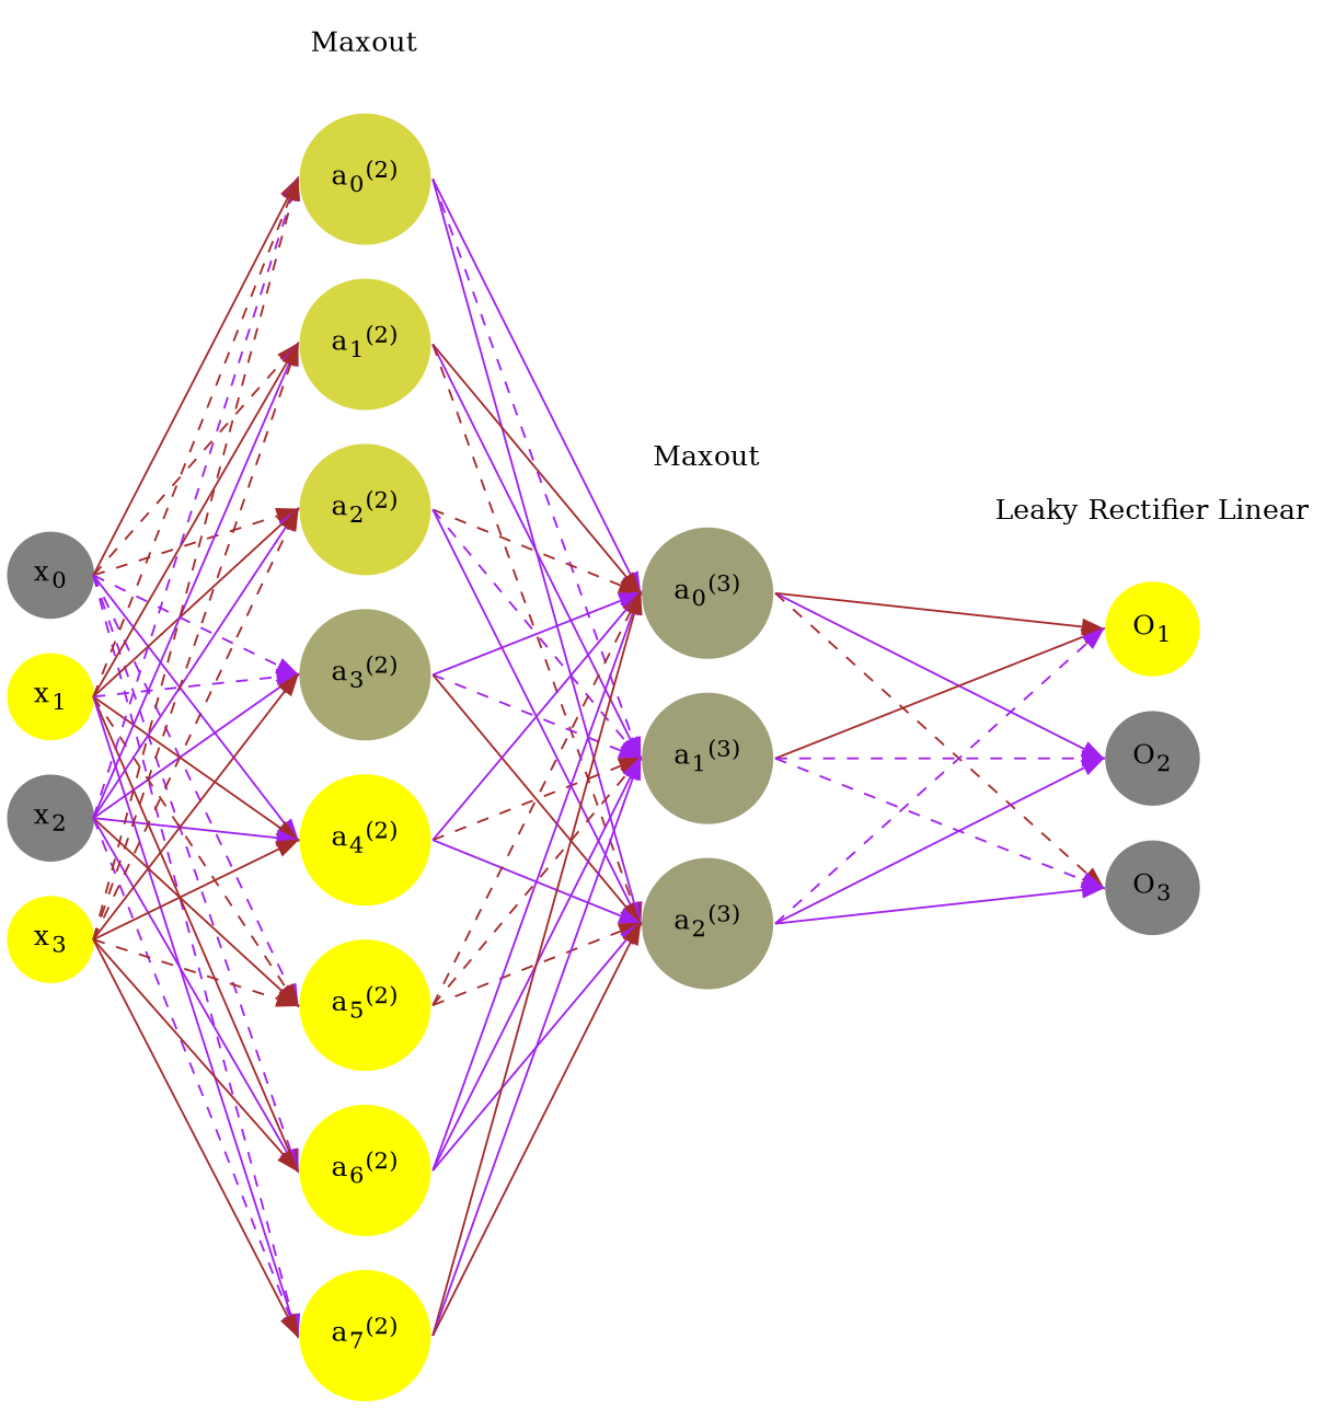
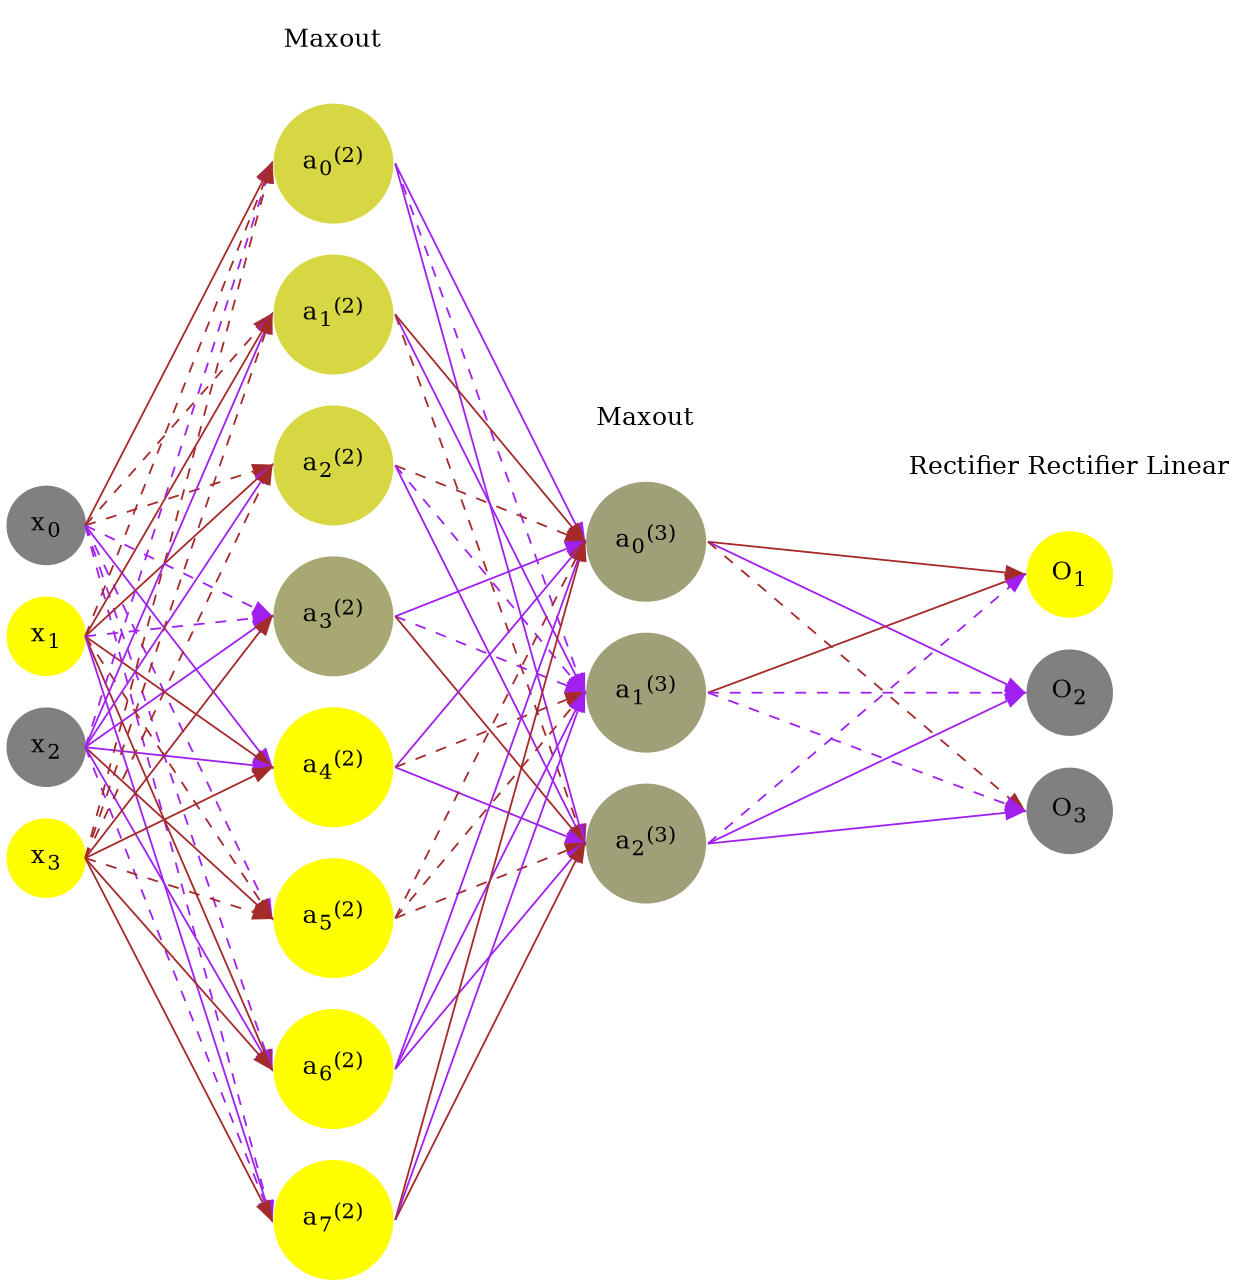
  digraph {
    rankdir=LR
    ranksep=1.4
    splines=false
    node [color="0.1667, 0.0, 0.5" fillcolor="0.1667, 0.0, 0.5" shape=circle style=filled]
    edge [headport=w style=solid tailport=e color=purple]
    n1 [label=<x<sub>0</sub>>]
    n2 [color="0.1667, 1.0, 1.0" fillcolor="0.1667, 1.0, 1.0" label=<x<sub>1</sub>>]
    n3 [label=<x<sub>2</sub>>]
    n4 [color="0.1667, 1.0, 1.0" fillcolor="0.1667, 1.0, 1.0" label=<x<sub>3</sub>>]
    n5 [color="0.1667, 0.683681, 0.841840" fillcolor="0.1667, 0.683681, 0.841840" label=<a<sub>0</sub><sup>(2)</sup>>]
    n6 [color="0.1667, 0.683681, 0.841840" fillcolor="0.1667, 0.683681, 0.841840" label=<a<sub>1</sub><sup>(2)</sup>>]
    n7 [color="0.1667, 0.683681, 0.841840" fillcolor="0.1667, 0.683681, 0.841840" label=<a<sub>2</sub><sup>(2)</sup>>]
    n8 [color="0.1667, 0.319117, 0.659558" fillcolor="0.1667, 0.319117, 0.659558" label=<a<sub>3</sub><sup>(2)</sup>>]
    n9 [color="0.1667, 1.280329, 1.140165" fillcolor="0.1667, 1.280329, 1.140165" label=<a<sub>4</sub><sup>(2)</sup>>]
    n10 [color="0.1667, 1.280329, 1.140165" fillcolor="0.1667, 1.280329, 1.140165" label=<a<sub>5</sub><sup>(2)</sup>>]
    n11 [color="0.1667, 1.280329, 1.140165" fillcolor="0.1667, 1.280329, 1.140165" label=<a<sub>6</sub><sup>(2)</sup>>]
    n12 [color="0.1667, 1.280329, 1.140165" fillcolor="0.1667, 1.280329, 1.140165" label=<a<sub>7</sub><sup>(2)</sup>>]
    n13 [color="0.1667, 0.247666, 0.623833" fillcolor="0.1667, 0.247666, 0.623833" label=<a<sub>0</sub><sup>(3)</sup>>]
    n14 [color="0.1667, 0.247666, 0.623833" fillcolor="0.1667, 0.247666, 0.623833" label=<a<sub>1</sub><sup>(3)</sup>>]
    n15 [color="0.1667, 0.247666, 0.623833" fillcolor="0.1667, 0.247666, 0.623833" label=<a<sub>2</sub><sup>(3)</sup>>]
    n16 [color="0.1667, 1.0, 1.0" fillcolor="0.1667, 1.0, 1.0" label=<O<sub>1</sub>>]
    n17 [label=<O<sub>2</sub>>]
    n18 [label=<O<sub>3</sub>>]
    n19 [label=Maxout shape=plaintext color=blue fillcolor="" style=""]
    n20 [label=Maxout shape=plaintext color=blue fillcolor="" style=""]
-   n21 [label="Leaky Rectifier Linear" shape=plaintext color=blue fillcolor="" style=""]
+   n21 [label="Rectifier Rectifier Linear" shape=plaintext color=blue fillcolor="" style=""]
    subgraph sub_1 {
      n1
    }
    subgraph sub_2 {
      n2
    }
    subgraph sub_3 {
      n3
    }
    subgraph sub_4 {
      n4
    }
    subgraph sub_5 {
      n5
    }
    subgraph sub_6 {
      n6
    }
    subgraph sub_7 {
      n7
    }
    subgraph sub_8 {
      n8
    }
    subgraph sub_9 {
      n9
    }
    subgraph sub_10 {
      n10
    }
    subgraph sub_11 {
      n11
    }
    subgraph sub_12 {
      n12
    }
    subgraph sub_13 {
      n13
    }
    subgraph sub_14 {
      n14
    }
    subgraph sub_15 {
      n15
    }
    subgraph sub_16 {
      n16
    }
    subgraph sub_17 {
      n17
    }
    subgraph sub_18 {
      n18
    }
    subgraph sub_19 {
      rank=same
      n1
      n2
      n3
      n4
    }
    subgraph sub_20 {
      rank=same
      n5
      n6
      n7
      n8
      n9
      n10
      n11
      n12
    }
    subgraph sub_21 {
      rank=same
      n13
      n14
      n15
    }
    subgraph sub_22 {
      rank=same
      n16
      n17
      n18
    }
    subgraph sub_23 {
      rank=same
      n5
      n19
    }
    subgraph sub_24 {
      rank=same
      n13
      n20
    }
    subgraph sub_25 {
      rank=same
      n16
      n21
    }
    n1 -> n2 [style=invis color=""]
    n1 -> n5 [color=brown]
    n1 -> n6 [style=dashed color=brown]
    n1 -> n7 [style=dashed color=brown]
    n1 -> n8 [style=dashed]
    n1 -> n9
    n1 -> n10 [style=dashed]
    n1 -> n11 [style=dashed]
    n1 -> n12 [style=dashed]
    n2 -> n3 [style=invis color=""]
    n2 -> n5 [style=dashed color=brown]
    n2 -> n6 [color=brown]
    n2 -> n7 [color=brown]
    n2 -> n8 [style=dashed]
    n2 -> n9 [color=brown]
    n2 -> n10 [style=dashed color=brown]
    n2 -> n11 [color=brown]
    n2 -> n12
    n3 -> n4 [style=invis color=""]
    n3 -> n5 [style=dashed]
    n3 -> n6
    n3 -> n7
    n3 -> n8
    n3 -> n9
    n3 -> n10 [color=brown]
    n3 -> n11
    n3 -> n12 [style=dashed]
    n4 -> n5 [style=dashed color=brown]
    n4 -> n6 [style=dashed color=brown]
    n4 -> n7 [style=dashed color=brown]
    n4 -> n8 [color=brown]
    n4 -> n9 [color=brown]
    n4 -> n10 [style=dashed color=brown]
    n4 -> n11 [color=brown]
    n4 -> n12 [color=brown]
    n5 -> n6 [style=invis color=""]
    n5 -> n13
    n5 -> n14 [style=dashed]
    n5 -> n15
    n6 -> n7 [style=invis color=""]
    n6 -> n13 [color=brown]
    n6 -> n14
    n6 -> n15 [style=dashed color=brown]
    n7 -> n8 [style=invis color=""]
    n7 -> n13 [style=dashed color=brown]
    n7 -> n14 [style=dashed]
    n7 -> n15
    n8 -> n9 [style=invis color=""]
    n8 -> n13
    n8 -> n14 [style=dashed]
    n8 -> n15 [color=brown]
    n9 -> n10 [style=invis color=""]
    n9 -> n13
    n9 -> n14 [style=dashed color=brown]
    n9 -> n15
    n10 -> n11 [style=invis color=""]
    n10 -> n13 [style=dashed color=brown]
    n10 -> n14 [style=dashed color=brown]
    n10 -> n15 [style=dashed color=brown]
    n11 -> n12 [style=invis color=""]
    n11 -> n13
    n11 -> n14
    n11 -> n15
    n12 -> n13 [color=brown]
    n12 -> n14
    n12 -> n15 [color=brown]
    n13 -> n14 [style=invis color=""]
    n13 -> n16 [color=brown]
    n13 -> n17
    n13 -> n18 [style=dashed color=brown]
    n14 -> n15 [style=invis color=""]
    n14 -> n16 [color=brown]
    n14 -> n17 [style=dashed]
    n14 -> n18 [style=dashed]
    n15 -> n16 [style=dashed]
    n15 -> n17
    n15 -> n18
    n16 -> n17 [style=invis color=""]
    n17 -> n18 [style=invis color=""]
    n19 -> n5 [style=invis color=""]
    n20 -> n13 [style=invis color=""]
    n21 -> n16 [style=invis color=""]
  }
